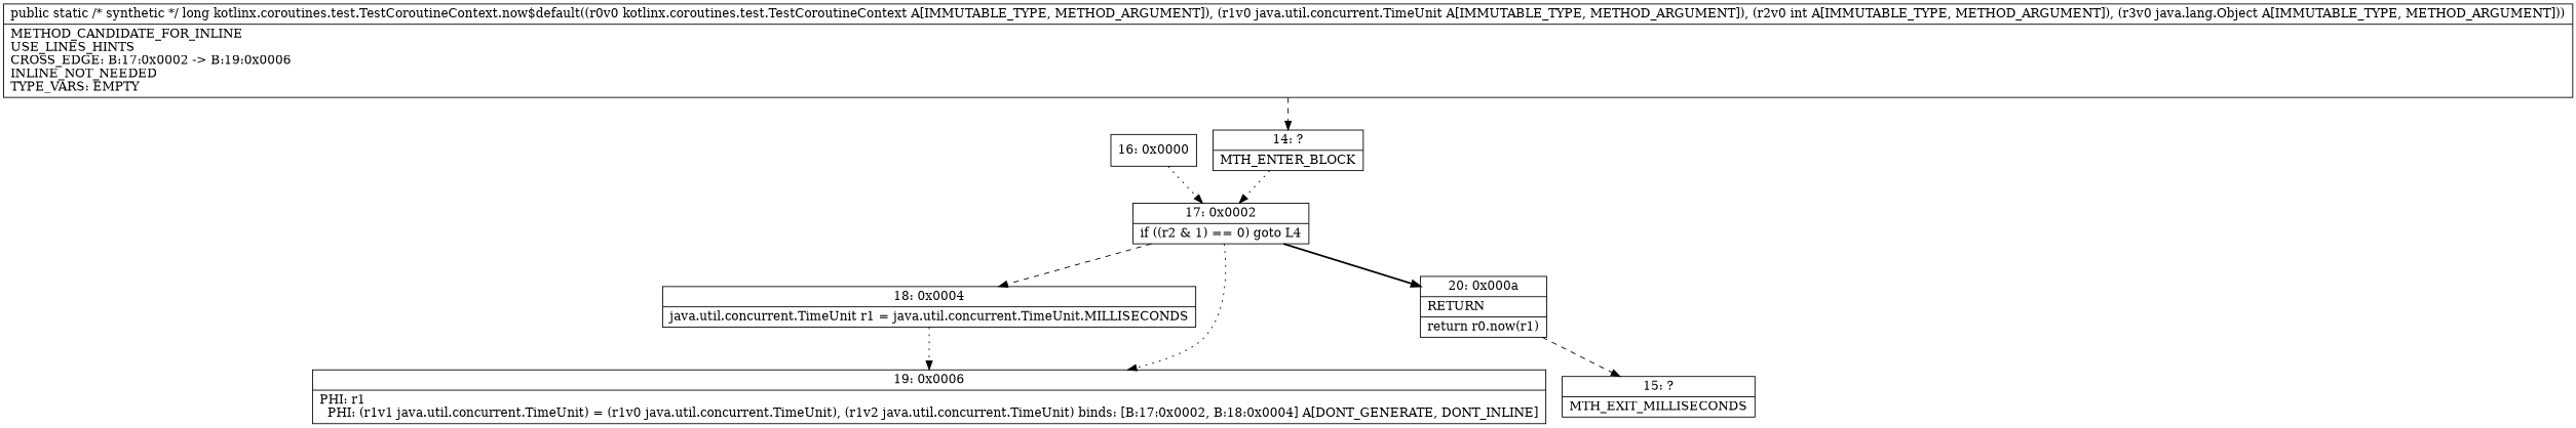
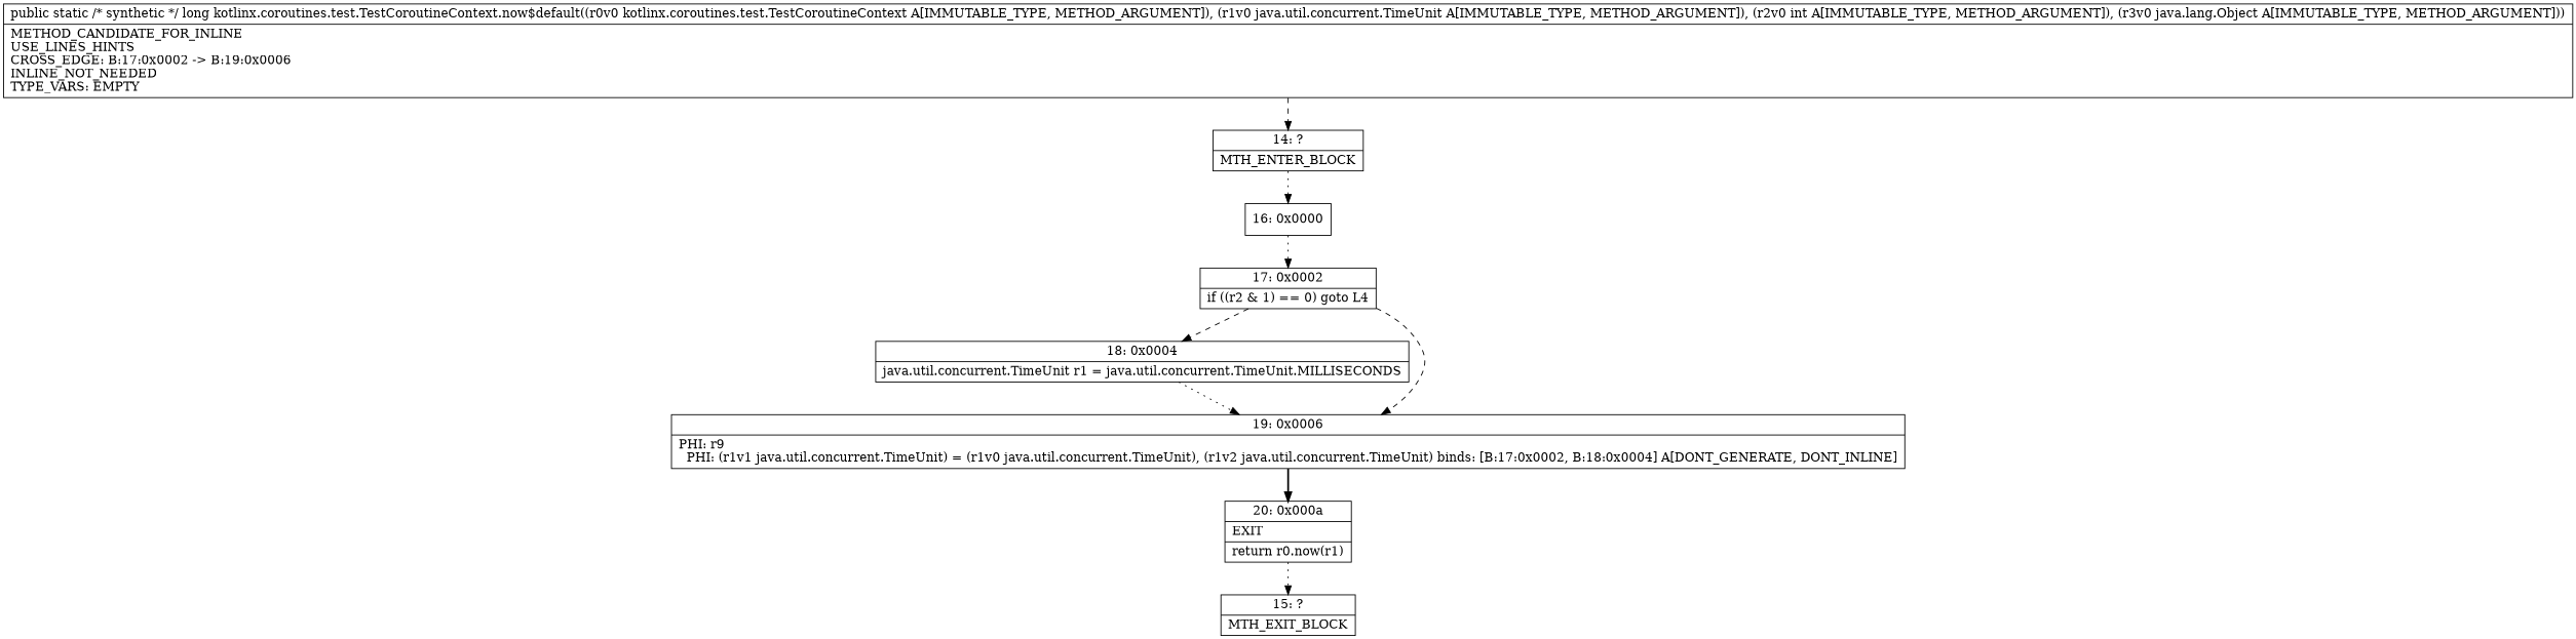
  digraph {
    node [shape=record]
    edge [style=dotted]
    n1 [label="{14\:\ ?|MTH_ENTER_BLOCK\l}"]
    n2 [label="{16\:\ 0x0000}"]
    n3 [label="{17\:\ 0x0002|if ((r2 & 1) == 0) goto L4\l}"]
    n4 [label="{18\:\ 0x0004|java.util.concurrent.TimeUnit r1 = java.util.concurrent.TimeUnit.MILLISECONDS\l}"]
-   n5 [label="{19\:\ 0x0006|PHI: r1 \l  PHI: (r1v1 java.util.concurrent.TimeUnit) = (r1v0 java.util.concurrent.TimeUnit), (r1v2 java.util.concurrent.TimeUnit) binds: [B:17:0x0002, B:18:0x0004] A[DONT_GENERATE, DONT_INLINE]\l}"]
-   n6 [label="{20\:\ 0x000a|RETURN\l|return r0.now(r1)\l}"]
-   n7 [label="{15\:\ ?|MTH_EXIT_MILLISECONDS\l}"]
+   n5 [label="{19\:\ 0x0006|PHI: r9 \l  PHI: (r1v1 java.util.concurrent.TimeUnit) = (r1v0 java.util.concurrent.TimeUnit), (r1v2 java.util.concurrent.TimeUnit) binds: [B:17:0x0002, B:18:0x0004] A[DONT_GENERATE, DONT_INLINE]\l}"]
+   n6 [label="{20\:\ 0x000a|EXIT\l|return r0.now(r1)\l}"]
+   n7 [label="{15\:\ ?|MTH_EXIT_BLOCK\l}"]
    n8 [label="{public static \/* synthetic *\/ long kotlinx.coroutines.test.TestCoroutineContext.now$default((r0v0 kotlinx.coroutines.test.TestCoroutineContext A[IMMUTABLE_TYPE, METHOD_ARGUMENT]), (r1v0 java.util.concurrent.TimeUnit A[IMMUTABLE_TYPE, METHOD_ARGUMENT]), (r2v0 int A[IMMUTABLE_TYPE, METHOD_ARGUMENT]), (r3v0 java.lang.Object A[IMMUTABLE_TYPE, METHOD_ARGUMENT]))  | METHOD_CANDIDATE_FOR_INLINE\lUSE_LINES_HINTS\lCROSS_EDGE: B:17:0x0002 \-\> B:19:0x0006\lINLINE_NOT_NEEDED\lTYPE_VARS: EMPTY\l}"]
-   n1 -> n3
+   n1 -> n2
    n2 -> n3
    n3 -> n4 [style=dashed]
-   n3 -> n5
+   n3 -> n5 [style=dashed]
    n4 -> n5
-   n3 -> n6 [style=bold]
-   n6 -> n7 [style=dashed]
+   n5 -> n6 [style=bold]
+   n6 -> n7
    n8 -> n1 [style=dashed]
  }
